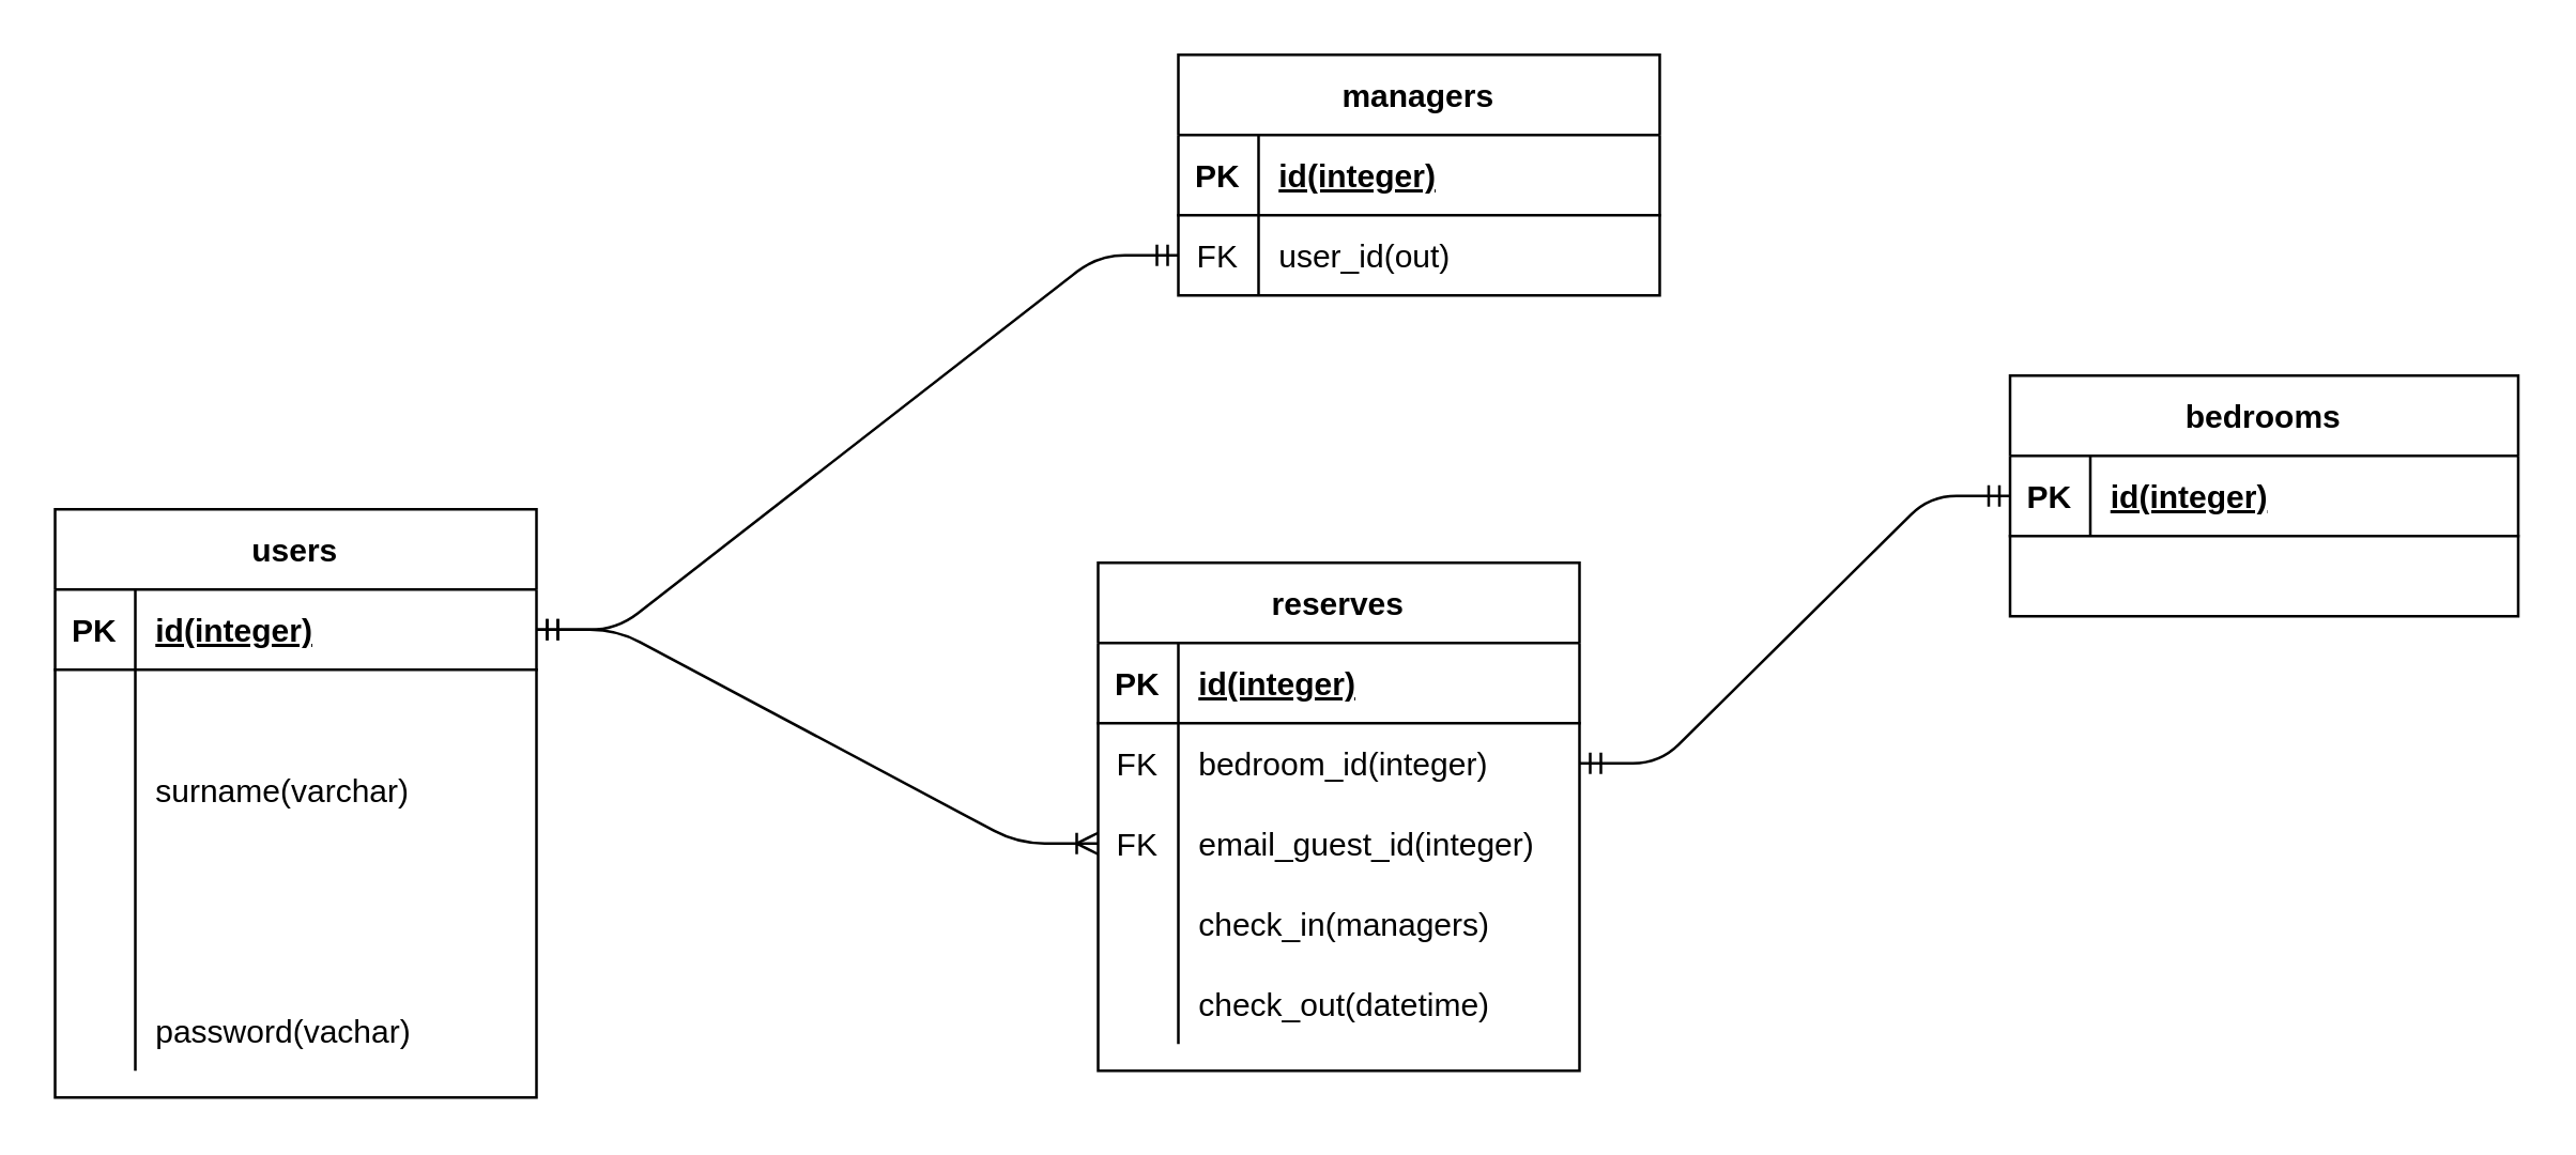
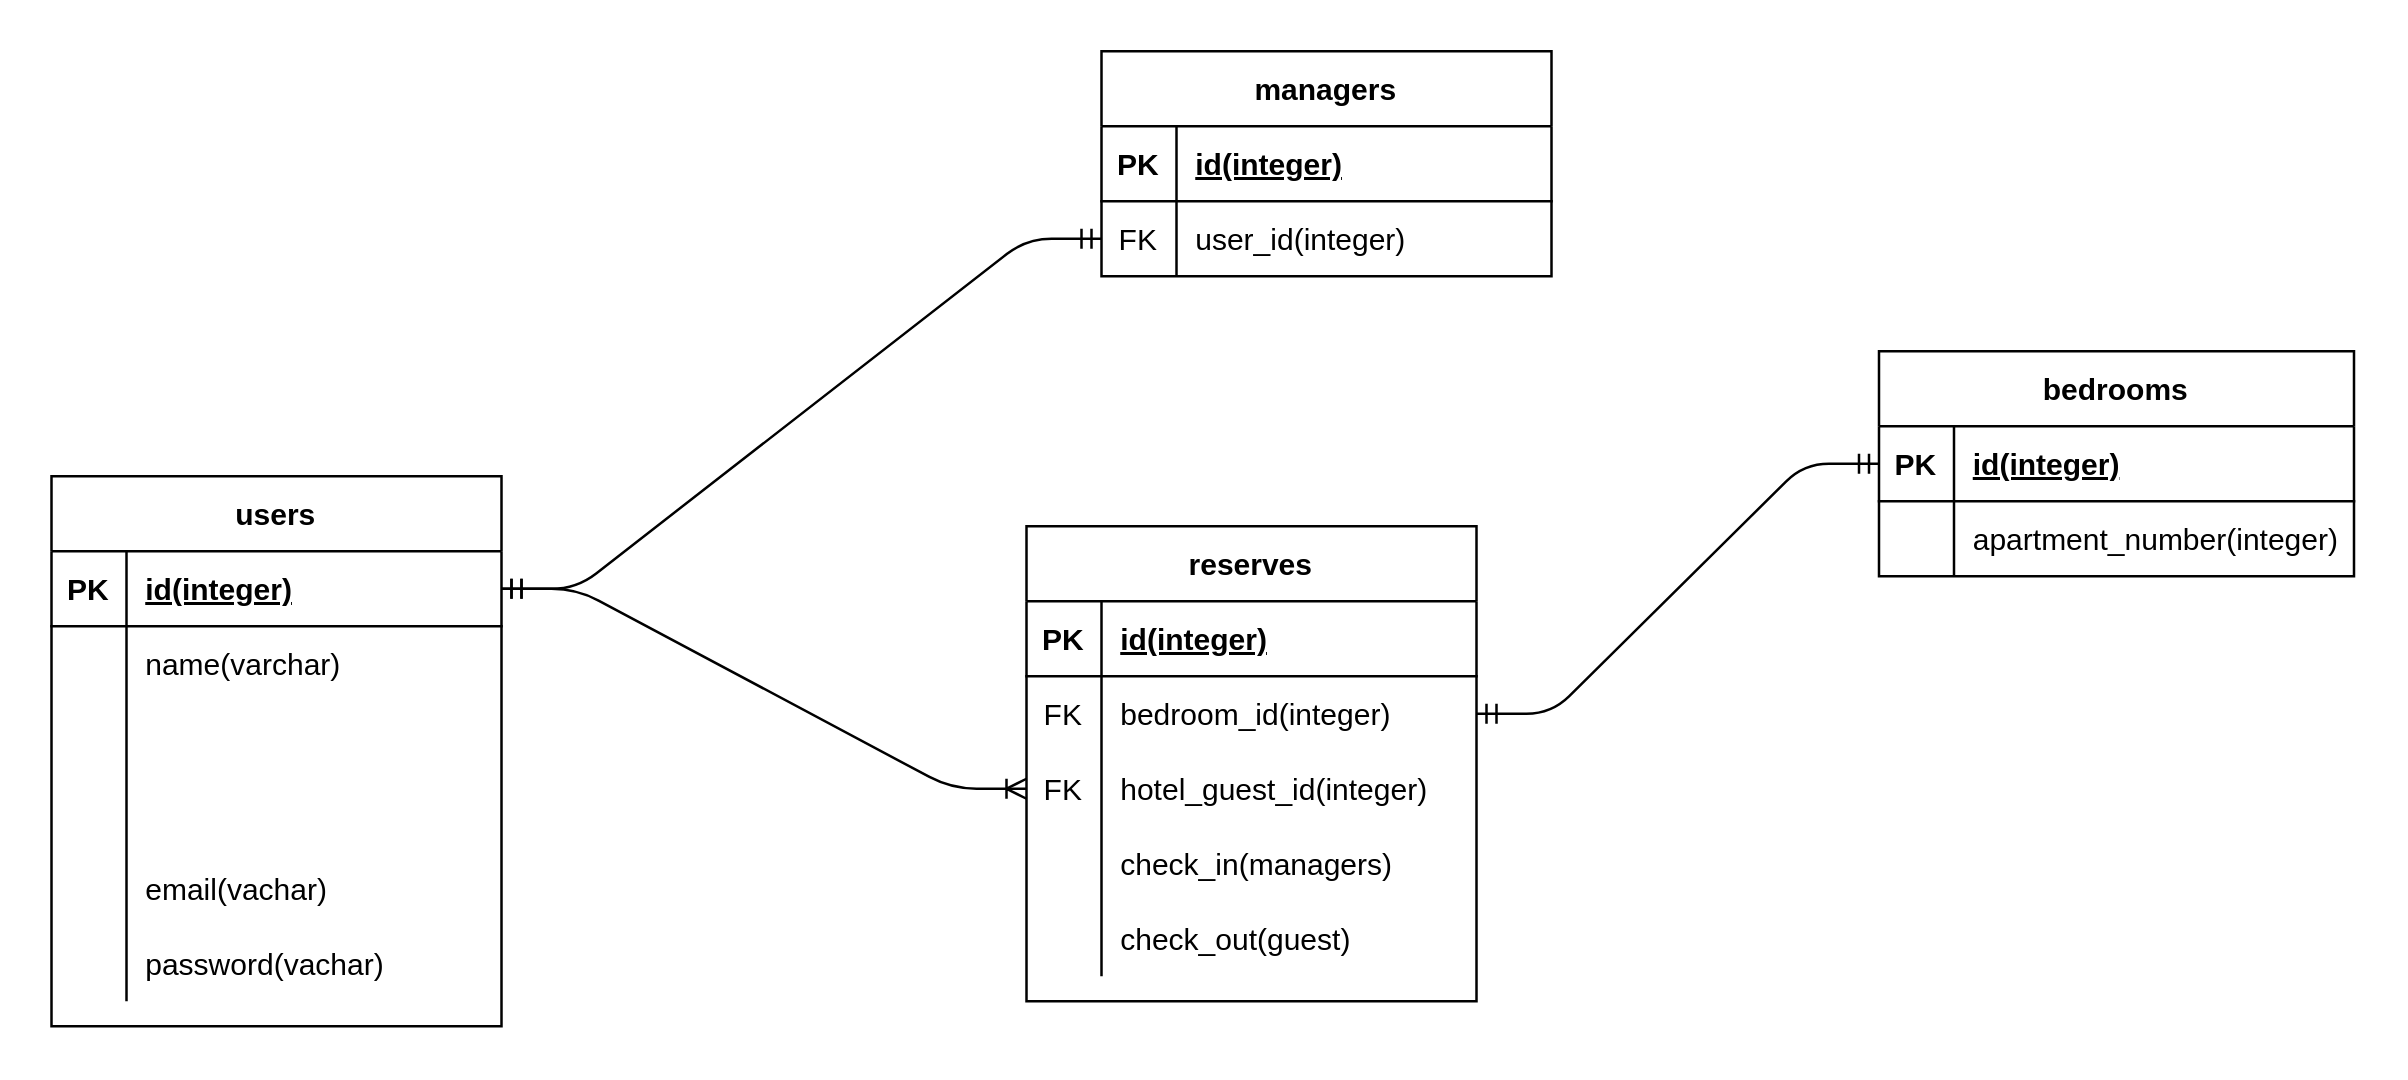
  <mxCell id="0" />
  <mxCell id="1" parent="0" />
  <mxCell id="2" value="users" style="shape=table;startSize=30;container=1;collapsible=1;childLayout=tableLayout;fixedRows=1;rowLines=0;fontStyle=1;align=center;resizeLast=1;" parent="1" vertex="1"><mxGeometry x="20" y="190" width="180" height="220" as="geometry" /></mxCell>
  <mxCell id="3" value="" style="shape=partialRectangle;collapsible=0;dropTarget=0;pointerEvents=0;fillColor=none;top=0;left=0;bottom=1;right=0;points=[[0,0.5],[1,0.5]];portConstraint=eastwest;" parent="2" vertex="1"><mxGeometry y="30" width="180" height="30" as="geometry" /></mxCell>
  <mxCell id="4" value="PK" style="shape=partialRectangle;connectable=0;fillColor=none;top=0;left=0;bottom=0;right=0;fontStyle=1;overflow=hidden;" parent="3" vertex="1"><mxGeometry width="30" height="30" as="geometry"><mxRectangle width="30" height="30" as="alternateBounds" /></mxGeometry></mxCell>
  <mxCell id="5" value="id(integer)" style="shape=partialRectangle;connectable=0;fillColor=none;top=0;left=0;bottom=0;right=0;align=left;spacingLeft=6;fontStyle=5;overflow=hidden;" parent="3" vertex="1"><mxGeometry x="30" width="150" height="30" as="geometry"><mxRectangle width="150" height="30" as="alternateBounds" /></mxGeometry></mxCell>
  <mxCell id="6" value="" style="shape=partialRectangle;collapsible=0;dropTarget=0;pointerEvents=0;fillColor=none;top=0;left=0;bottom=0;right=0;points=[[0,0.5],[1,0.5]];portConstraint=eastwest;" parent="2" vertex="1"><mxGeometry y="60" width="180" height="30" as="geometry" /></mxCell>
  <mxCell id="7" value="" style="shape=partialRectangle;connectable=0;fillColor=none;top=0;left=0;bottom=0;right=0;editable=1;overflow=hidden;" parent="6" vertex="1"><mxGeometry width="30" height="30" as="geometry"><mxRectangle width="30" height="30" as="alternateBounds" /></mxGeometry></mxCell>
+ <mxCell id="8" value="name(varchar)    " style="shape=partialRectangle;connectable=0;fillColor=none;top=0;left=0;bottom=0;right=0;align=left;spacingLeft=6;overflow=hidden;" parent="6" vertex="1"><mxGeometry x="30" width="150" height="30" as="geometry"><mxRectangle width="150" height="30" as="alternateBounds" /></mxGeometry></mxCell>
  <mxCell id="9" value="" style="shape=partialRectangle;collapsible=0;dropTarget=0;pointerEvents=0;fillColor=none;top=0;left=0;bottom=0;right=0;points=[[0,0.5],[1,0.5]];portConstraint=eastwest;" parent="2" vertex="1"><mxGeometry y="90" width="180" height="30" as="geometry" /></mxCell>
  <mxCell id="10" value="" style="shape=partialRectangle;connectable=0;fillColor=none;top=0;left=0;bottom=0;right=0;editable=1;overflow=hidden;" parent="9" vertex="1"><mxGeometry width="30" height="30" as="geometry"><mxRectangle width="30" height="30" as="alternateBounds" /></mxGeometry></mxCell>
- <mxCell id="11" value="surname(varchar)" style="shape=partialRectangle;connectable=0;fillColor=none;top=0;left=0;bottom=0;right=0;align=left;spacingLeft=6;overflow=hidden;" parent="9" vertex="1"><mxGeometry x="30" width="150" height="30" as="geometry"><mxRectangle width="150" height="30" as="alternateBounds" /></mxGeometry></mxCell>
  <mxCell id="12" value="" style="shape=partialRectangle;collapsible=0;dropTarget=0;pointerEvents=0;fillColor=none;top=0;left=0;bottom=0;right=0;points=[[0,0.5],[1,0.5]];portConstraint=eastwest;" vertex="1" parent="2"><mxGeometry y="120" width="180" height="30" as="geometry" /></mxCell>
  <mxCell id="13" value="" style="shape=partialRectangle;connectable=0;fillColor=none;top=0;left=0;bottom=0;right=0;editable=1;overflow=hidden;" vertex="1" parent="12"><mxGeometry width="30" height="30" as="geometry"><mxRectangle width="30" height="30" as="alternateBounds" /></mxGeometry></mxCell>
  <mxCell id="14" value="" style="shape=partialRectangle;collapsible=0;dropTarget=0;pointerEvents=0;fillColor=none;top=0;left=0;bottom=0;right=0;points=[[0,0.5],[1,0.5]];portConstraint=eastwest;" parent="2" vertex="1"><mxGeometry y="150" width="180" height="30" as="geometry" /></mxCell>
  <mxCell id="15" value="" style="shape=partialRectangle;connectable=0;fillColor=none;top=0;left=0;bottom=0;right=0;editable=1;overflow=hidden;" parent="14" vertex="1"><mxGeometry width="30" height="30" as="geometry"><mxRectangle width="30" height="30" as="alternateBounds" /></mxGeometry></mxCell>
+ <mxCell id="16" value="email(vachar)" style="shape=partialRectangle;connectable=0;fillColor=none;top=0;left=0;bottom=0;right=0;align=left;spacingLeft=6;overflow=hidden;" parent="14" vertex="1"><mxGeometry x="30" width="150" height="30" as="geometry"><mxRectangle width="150" height="30" as="alternateBounds" /></mxGeometry></mxCell>
  <mxCell id="17" value="" style="shape=partialRectangle;collapsible=0;dropTarget=0;pointerEvents=0;fillColor=none;top=0;left=0;bottom=0;right=0;points=[[0,0.5],[1,0.5]];portConstraint=eastwest;" vertex="1" parent="2"><mxGeometry y="180" width="180" height="30" as="geometry" /></mxCell>
  <mxCell id="18" value="" style="shape=partialRectangle;connectable=0;fillColor=none;top=0;left=0;bottom=0;right=0;editable=1;overflow=hidden;" vertex="1" parent="17"><mxGeometry width="30" height="30" as="geometry"><mxRectangle width="30" height="30" as="alternateBounds" /></mxGeometry></mxCell>
  <mxCell id="19" value="password(vachar)" style="shape=partialRectangle;connectable=0;fillColor=none;top=0;left=0;bottom=0;right=0;align=left;spacingLeft=6;overflow=hidden;" vertex="1" parent="17"><mxGeometry x="30" width="150" height="30" as="geometry"><mxRectangle width="150" height="30" as="alternateBounds" /></mxGeometry></mxCell>
  <mxCell id="20" value="bedrooms" style="shape=table;startSize=30;container=1;collapsible=1;childLayout=tableLayout;fixedRows=1;rowLines=0;fontStyle=1;align=center;resizeLast=1;" vertex="1" parent="1"><mxGeometry x="751" y="140" width="190" height="90" as="geometry" /></mxCell>
  <mxCell id="21" value="" style="shape=partialRectangle;collapsible=0;dropTarget=0;pointerEvents=0;fillColor=none;top=0;left=0;bottom=1;right=0;points=[[0,0.5],[1,0.5]];portConstraint=eastwest;" vertex="1" parent="20"><mxGeometry y="30" width="190" height="30" as="geometry" /></mxCell>
  <mxCell id="22" value="PK" style="shape=partialRectangle;connectable=0;fillColor=none;top=0;left=0;bottom=0;right=0;fontStyle=1;overflow=hidden;" vertex="1" parent="21"><mxGeometry width="30" height="30" as="geometry"><mxRectangle width="30" height="30" as="alternateBounds" /></mxGeometry></mxCell>
  <mxCell id="23" value="id(integer)" style="shape=partialRectangle;connectable=0;fillColor=none;top=0;left=0;bottom=0;right=0;align=left;spacingLeft=6;fontStyle=5;overflow=hidden;" vertex="1" parent="21"><mxGeometry x="30" width="160" height="30" as="geometry"><mxRectangle width="160" height="30" as="alternateBounds" /></mxGeometry></mxCell>
  <mxCell id="24" value="" style="shape=partialRectangle;collapsible=0;dropTarget=0;pointerEvents=0;fillColor=none;top=0;left=0;bottom=0;right=0;points=[[0,0.5],[1,0.5]];portConstraint=eastwest;" vertex="1" parent="20"><mxGeometry y="60" width="190" height="30" as="geometry" /></mxCell>
  <mxCell id="25" value="" style="shape=partialRectangle;connectable=0;fillColor=none;top=0;left=0;bottom=0;right=0;editable=1;overflow=hidden;" vertex="1" parent="24"><mxGeometry width="30" height="30" as="geometry"><mxRectangle width="30" height="30" as="alternateBounds" /></mxGeometry></mxCell>
+ <mxCell id="26" value="apartment_number(integer)" style="shape=partialRectangle;connectable=0;fillColor=none;top=0;left=0;bottom=0;right=0;align=left;spacingLeft=6;overflow=hidden;" vertex="1" parent="24"><mxGeometry x="30" width="160" height="30" as="geometry"><mxRectangle width="160" height="30" as="alternateBounds" /></mxGeometry></mxCell>
  <mxCell id="27" value="reserves" style="shape=table;startSize=30;container=1;collapsible=1;childLayout=tableLayout;fixedRows=1;rowLines=0;fontStyle=1;align=center;resizeLast=1;" vertex="1" parent="1"><mxGeometry x="410" y="210" width="180" height="190" as="geometry" /></mxCell>
  <mxCell id="28" value="" style="shape=partialRectangle;collapsible=0;dropTarget=0;pointerEvents=0;fillColor=none;top=0;left=0;bottom=1;right=0;points=[[0,0.5],[1,0.5]];portConstraint=eastwest;" vertex="1" parent="27"><mxGeometry y="30" width="180" height="30" as="geometry" /></mxCell>
  <mxCell id="29" value="PK" style="shape=partialRectangle;connectable=0;fillColor=none;top=0;left=0;bottom=0;right=0;fontStyle=1;overflow=hidden;" vertex="1" parent="28"><mxGeometry width="30" height="30" as="geometry"><mxRectangle width="30" height="30" as="alternateBounds" /></mxGeometry></mxCell>
  <mxCell id="30" value="id(integer)" style="shape=partialRectangle;connectable=0;fillColor=none;top=0;left=0;bottom=0;right=0;align=left;spacingLeft=6;fontStyle=5;overflow=hidden;" vertex="1" parent="28"><mxGeometry x="30" width="150" height="30" as="geometry"><mxRectangle width="150" height="30" as="alternateBounds" /></mxGeometry></mxCell>
  <mxCell id="31" value="" style="shape=partialRectangle;collapsible=0;dropTarget=0;pointerEvents=0;fillColor=none;top=0;left=0;bottom=0;right=0;points=[[0,0.5],[1,0.5]];portConstraint=eastwest;" vertex="1" parent="27"><mxGeometry y="60" width="180" height="30" as="geometry" /></mxCell>
  <mxCell id="32" value="FK" style="shape=partialRectangle;connectable=0;fillColor=none;top=0;left=0;bottom=0;right=0;editable=1;overflow=hidden;" vertex="1" parent="31"><mxGeometry width="30" height="30" as="geometry"><mxRectangle width="30" height="30" as="alternateBounds" /></mxGeometry></mxCell>
  <mxCell id="33" value="bedroom_id(integer)" style="shape=partialRectangle;connectable=0;fillColor=none;top=0;left=0;bottom=0;right=0;align=left;spacingLeft=6;overflow=hidden;" vertex="1" parent="31"><mxGeometry x="30" width="150" height="30" as="geometry"><mxRectangle width="150" height="30" as="alternateBounds" /></mxGeometry></mxCell>
  <mxCell id="34" value="" style="shape=partialRectangle;collapsible=0;dropTarget=0;pointerEvents=0;fillColor=none;top=0;left=0;bottom=0;right=0;points=[[0,0.5],[1,0.5]];portConstraint=eastwest;" vertex="1" parent="27"><mxGeometry y="90" width="180" height="30" as="geometry" /></mxCell>
  <mxCell id="35" value="FK" style="shape=partialRectangle;connectable=0;fillColor=none;top=0;left=0;bottom=0;right=0;editable=1;overflow=hidden;" vertex="1" parent="34"><mxGeometry width="30" height="30" as="geometry"><mxRectangle width="30" height="30" as="alternateBounds" /></mxGeometry></mxCell>
- <mxCell id="36" value="email_guest_id(integer)" style="shape=partialRectangle;connectable=0;fillColor=none;top=0;left=0;bottom=0;right=0;align=left;spacingLeft=6;overflow=hidden;" vertex="1" parent="34"><mxGeometry x="30" width="150" height="30" as="geometry"><mxRectangle width="150" height="30" as="alternateBounds" /></mxGeometry></mxCell>
+ <mxCell id="36" value="hotel_guest_id(integer)" style="shape=partialRectangle;connectable=0;fillColor=none;top=0;left=0;bottom=0;right=0;align=left;spacingLeft=6;overflow=hidden;" vertex="1" parent="34"><mxGeometry x="30" width="150" height="30" as="geometry"><mxRectangle width="150" height="30" as="alternateBounds" /></mxGeometry></mxCell>
  <mxCell id="37" value="" style="shape=partialRectangle;collapsible=0;dropTarget=0;pointerEvents=0;fillColor=none;top=0;left=0;bottom=0;right=0;points=[[0,0.5],[1,0.5]];portConstraint=eastwest;" vertex="1" parent="27"><mxGeometry y="120" width="180" height="30" as="geometry" /></mxCell>
  <mxCell id="38" value="" style="shape=partialRectangle;connectable=0;fillColor=none;top=0;left=0;bottom=0;right=0;editable=1;overflow=hidden;" vertex="1" parent="37"><mxGeometry width="30" height="30" as="geometry"><mxRectangle width="30" height="30" as="alternateBounds" /></mxGeometry></mxCell>
  <mxCell id="39" value="check_in(managers)" style="shape=partialRectangle;connectable=0;fillColor=none;top=0;left=0;bottom=0;right=0;align=left;spacingLeft=6;overflow=hidden;" vertex="1" parent="37"><mxGeometry x="30" width="150" height="30" as="geometry"><mxRectangle width="150" height="30" as="alternateBounds" /></mxGeometry></mxCell>
  <mxCell id="40" value="" style="shape=partialRectangle;collapsible=0;dropTarget=0;pointerEvents=0;fillColor=none;top=0;left=0;bottom=0;right=0;points=[[0,0.5],[1,0.5]];portConstraint=eastwest;" vertex="1" parent="27"><mxGeometry y="150" width="180" height="30" as="geometry" /></mxCell>
  <mxCell id="41" value="" style="shape=partialRectangle;connectable=0;fillColor=none;top=0;left=0;bottom=0;right=0;editable=1;overflow=hidden;" vertex="1" parent="40"><mxGeometry width="30" height="30" as="geometry"><mxRectangle width="30" height="30" as="alternateBounds" /></mxGeometry></mxCell>
- <mxCell id="42" value="check_out(datetime)" style="shape=partialRectangle;connectable=0;fillColor=none;top=0;left=0;bottom=0;right=0;align=left;spacingLeft=6;overflow=hidden;" vertex="1" parent="40"><mxGeometry x="30" width="150" height="30" as="geometry"><mxRectangle width="150" height="30" as="alternateBounds" /></mxGeometry></mxCell>
+ <mxCell id="42" value="check_out(guest)" style="shape=partialRectangle;connectable=0;fillColor=none;top=0;left=0;bottom=0;right=0;align=left;spacingLeft=6;overflow=hidden;" vertex="1" parent="40"><mxGeometry x="30" width="150" height="30" as="geometry"><mxRectangle width="150" height="30" as="alternateBounds" /></mxGeometry></mxCell>
  <mxCell id="43" value="" style="edgeStyle=entityRelationEdgeStyle;fontSize=12;html=1;endArrow=ERmandOne;startArrow=ERmandOne;startFill=0;" edge="1" parent="1" source="31" target="21"><mxGeometry width="100" height="100" relative="1" as="geometry"><mxPoint x="-110" y="130" as="sourcePoint" /><mxPoint x="-10" y="30" as="targetPoint" /></mxGeometry></mxCell>
  <mxCell id="44" value="" style="edgeStyle=entityRelationEdgeStyle;fontSize=12;html=1;endArrow=ERoneToMany;startArrow=ERmandOne;startFill=0;endFill=0;" edge="1" parent="1" source="3" target="34"><mxGeometry width="100" height="100" relative="1" as="geometry"><mxPoint x="70" y="190" as="sourcePoint" /><mxPoint x="210" y="170" as="targetPoint" /></mxGeometry></mxCell>
  <mxCell id="45" value="managers" style="shape=table;startSize=30;container=1;collapsible=1;childLayout=tableLayout;fixedRows=1;rowLines=0;fontStyle=1;align=center;resizeLast=1;" vertex="1" parent="1"><mxGeometry x="440" y="20" width="180" height="90" as="geometry" /></mxCell>
  <mxCell id="46" value="" style="shape=partialRectangle;collapsible=0;dropTarget=0;pointerEvents=0;fillColor=none;top=0;left=0;bottom=1;right=0;points=[[0,0.5],[1,0.5]];portConstraint=eastwest;" vertex="1" parent="45"><mxGeometry y="30" width="180" height="30" as="geometry" /></mxCell>
  <mxCell id="47" value="PK" style="shape=partialRectangle;connectable=0;fillColor=none;top=0;left=0;bottom=0;right=0;fontStyle=1;overflow=hidden;" vertex="1" parent="46"><mxGeometry width="30" height="30" as="geometry"><mxRectangle width="30" height="30" as="alternateBounds" /></mxGeometry></mxCell>
  <mxCell id="48" value="id(integer)" style="shape=partialRectangle;connectable=0;fillColor=none;top=0;left=0;bottom=0;right=0;align=left;spacingLeft=6;fontStyle=5;overflow=hidden;" vertex="1" parent="46"><mxGeometry x="30" width="150" height="30" as="geometry"><mxRectangle width="150" height="30" as="alternateBounds" /></mxGeometry></mxCell>
  <mxCell id="49" value="" style="shape=partialRectangle;collapsible=0;dropTarget=0;pointerEvents=0;fillColor=none;top=0;left=0;bottom=0;right=0;points=[[0,0.5],[1,0.5]];portConstraint=eastwest;" vertex="1" parent="45"><mxGeometry y="60" width="180" height="30" as="geometry" /></mxCell>
  <mxCell id="50" value="FK" style="shape=partialRectangle;connectable=0;fillColor=none;top=0;left=0;bottom=0;right=0;editable=1;overflow=hidden;" vertex="1" parent="49"><mxGeometry width="30" height="30" as="geometry"><mxRectangle width="30" height="30" as="alternateBounds" /></mxGeometry></mxCell>
- <mxCell id="51" value="user_id(out)" style="shape=partialRectangle;connectable=0;fillColor=none;top=0;left=0;bottom=0;right=0;align=left;spacingLeft=6;overflow=hidden;" vertex="1" parent="49"><mxGeometry x="30" width="150" height="30" as="geometry"><mxRectangle width="150" height="30" as="alternateBounds" /></mxGeometry></mxCell>
+ <mxCell id="51" value="user_id(integer)" style="shape=partialRectangle;connectable=0;fillColor=none;top=0;left=0;bottom=0;right=0;align=left;spacingLeft=6;overflow=hidden;" vertex="1" parent="49"><mxGeometry x="30" width="150" height="30" as="geometry"><mxRectangle width="150" height="30" as="alternateBounds" /></mxGeometry></mxCell>
  <mxCell id="52" value="" style="edgeStyle=entityRelationEdgeStyle;fontSize=12;html=1;endArrow=ERmandOne;startArrow=ERmandOne;startFill=0;endFill=0;" edge="1" parent="1" source="3" target="49"><mxGeometry width="100" height="100" relative="1" as="geometry"><mxPoint x="40" y="165" as="sourcePoint" /><mxPoint x="250" y="245" as="targetPoint" /></mxGeometry></mxCell>
